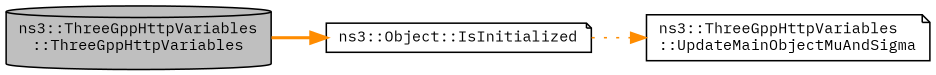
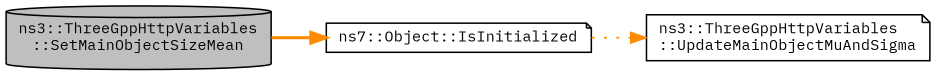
  digraph {
    fontname="IBM Plex Mono"
    rankdir=LR
    node [color=black fillcolor=white fontname="IBM Plex Mono" fontsize=10 shape=note style=filled]
    edge [color=darkorange fontname="IBM Plex Mono" fontsize=10 labelfontname=Helvetica labelfontsize=10]
-   n1 [fillcolor=grey75 fontcolor=black height=0.2 label="ns3::ThreeGppHttpVariables\l::ThreeGppHttpVariables" shape=cylinder width=0.4]
-   n2 [height=0.2 label="ns3::Object::IsInitialized" width=0.4]
+   n1 [fillcolor=grey75 fontcolor=black height=0.2 label="ns3::ThreeGppHttpVariables\l::SetMainObjectSizeMean" shape=cylinder width=0.4]
+   n2 [height=0.2 label="ns7::Object::IsInitialized" width=0.4]
    n3 [height=0.2 label="ns3::ThreeGppHttpVariables\l::UpdateMainObjectMuAndSigma" width=0.4]
    n1 -> n2 [style=bold]
    n2 -> n3 [style=dotted]
  }
